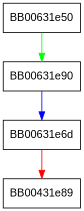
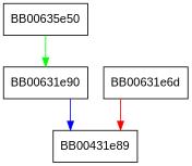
  digraph {
    fontname="Liberation Sans"
    splines=ortho
    node [fontname="Liberation Sans" shape=box]
    edge [fontname="Liberation Sans"]
-   BB00631e50
+   BB00631e50 [label=BB00635e50]
    BB00631e90
    n3 [label=BB00431e89]
    BB00631e6d
    BB00631e50 -> BB00631e90 [color=green]
-   BB00631e90 -> BB00631e6d [color=blue]
+   BB00631e90 -> n3 [color=blue]
    BB00631e6d -> n3 [color=red]
  }
